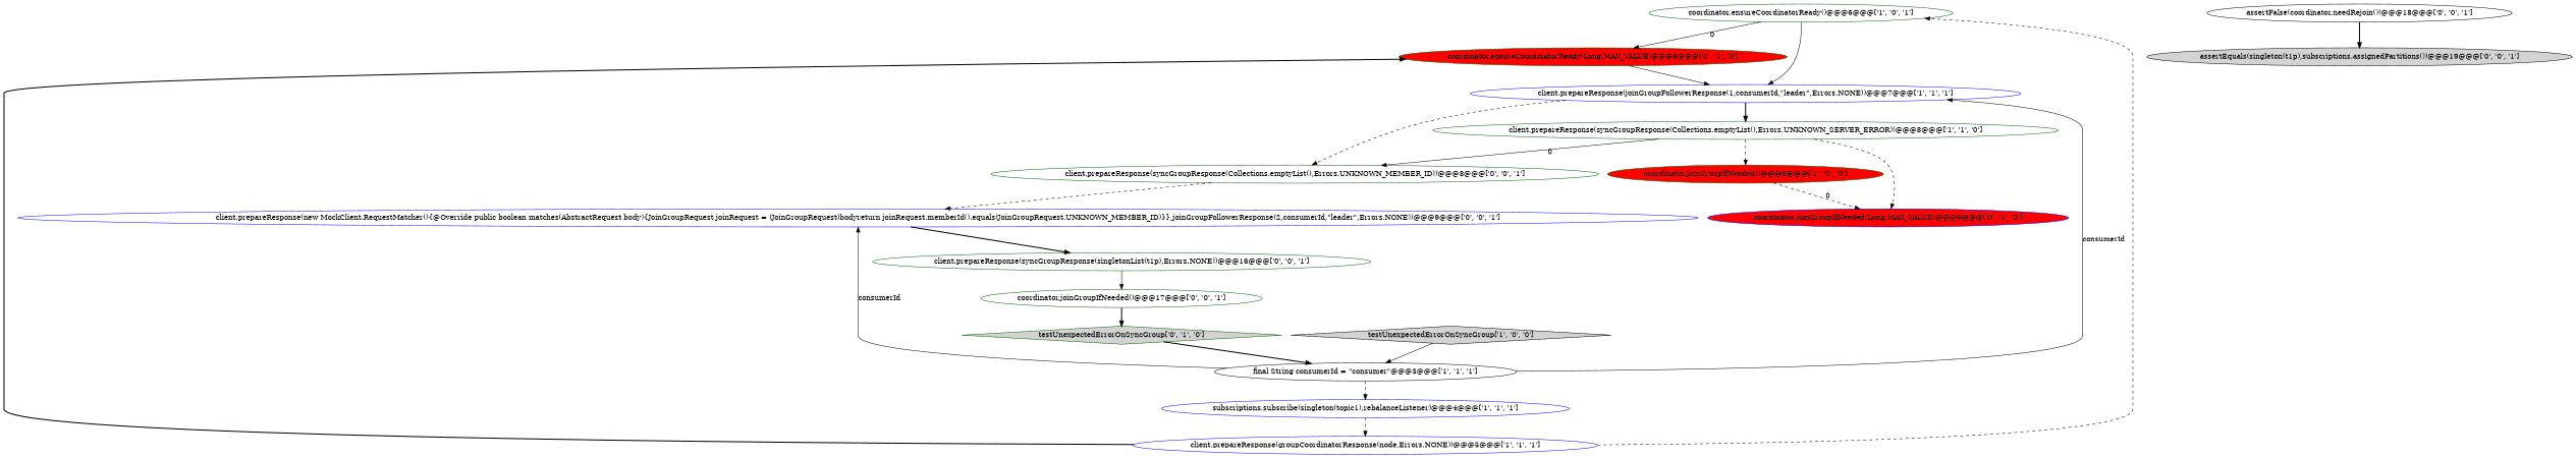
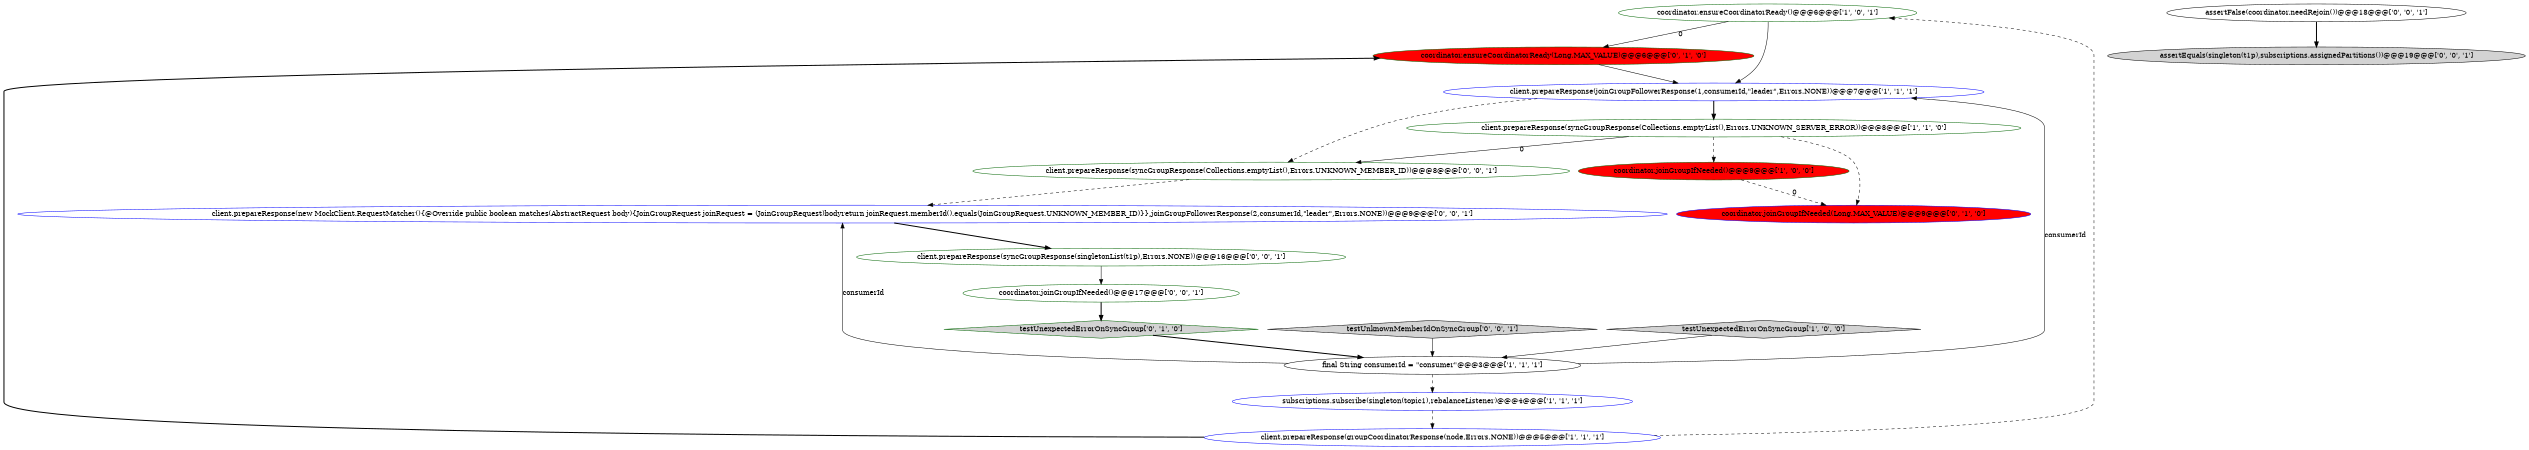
  digraph {
    node [color=darkgreen fillcolor=white shape=ellipse style=filled]
    edge [style=solid]
    n1 [label="coordinator.ensureCoordinatorReady()@@@6@@@['1', '0', '1']"]
    n2 [fillcolor=red label="coordinator.ensureCoordinatorReady(Long.MAX_VALUE)@@@6@@@['0', '1', '0']"]
    n3 [color=blue label="client.prepareResponse(joinGroupFollowerResponse(1,consumerId,\"leader\",Errors.NONE))@@@7@@@['1', '1', '1']"]
    n4 [label="client.prepareResponse(syncGroupResponse(Collections.emptyList(),Errors.UNKNOWN_SERVER_ERROR))@@@8@@@['1', '1', '0']"]
    n5 [label="client.prepareResponse(syncGroupResponse(Collections.emptyList(),Errors.UNKNOWN_MEMBER_ID))@@@8@@@['0', '0', '1']"]
    n6 [color=black label="final String consumerId = \"consumer\"@@@3@@@['1', '1', '1']"]
    n7 [color=blue label="subscriptions.subscribe(singleton(topic1),rebalanceListener)@@@4@@@['1', '1', '1']"]
    n8 [color=blue label="client.prepareResponse(new MockClient.RequestMatcher(){@Override public boolean matches(AbstractRequest body){JoinGroupRequest joinRequest = (JoinGroupRequest)bodyreturn joinRequest.memberId().equals(JoinGroupRequest.UNKNOWN_MEMBER_ID)}},joinGroupFollowerResponse(2,consumerId,\"leader\",Errors.NONE))@@@9@@@['0', '0', '1']"]
    n9 [color=blue label="client.prepareResponse(groupCoordinatorResponse(node,Errors.NONE))@@@5@@@['1', '1', '1']"]
    n10 [label="client.prepareResponse(syncGroupResponse(singletonList(t1p),Errors.NONE))@@@16@@@['0', '0', '1']"]
    n11 [color=blue fillcolor=red label="coordinator.joinGroupIfNeeded(Long.MAX_VALUE)@@@9@@@['0', '1', '0']"]
    n12 [fillcolor=red label="coordinator.joinGroupIfNeeded()@@@9@@@['1', '0', '0']"]
+   n13 [color=black fillcolor=lightgray label="testUnknownMemberIdOnSyncGroup['0', '0', '1']" shape=diamond]
    n14 [fillcolor=lightgray label="testUnexpectedErrorOnSyncGroup['0', '1', '0']" shape=diamond]
    n15 [label="coordinator.joinGroupIfNeeded()@@@17@@@['0', '0', '1']"]
    n16 [color=black label="assertFalse(coordinator.needRejoin())@@@18@@@['0', '0', '1']"]
    n17 [color=black fillcolor=lightgray label="assertEquals(singleton(t1p),subscriptions.assignedPartitions())@@@19@@@['0', '0', '1']"]
    n18 [color=black fillcolor=lightgray label="testUnexpectedErrorOnSyncGroup['1', '0', '0']" shape=diamond]
    n1 -> n2 [label=0]
    n1 -> n3
    n2 -> n3
    n3 -> n4 [style=bold]
    n3 -> n5 [style=dashed]
    n4 -> n5 [label=0]
    n4 -> n11 [style=dashed]
    n4 -> n12 [style=dashed]
    n5 -> n8 [style=dashed]
    n6 -> n3 [label=consumerId]
    n6 -> n7 [style=dashed]
    n6 -> n8 [label=consumerId]
    n7 -> n9 [style=dashed]
    n8 -> n10 [style=bold]
    n9 -> n1 [style=dashed]
    n9 -> n2 [style=bold]
    n10 -> n15
    n12 -> n11 [label=0 style=dashed]
+   n13 -> n6
    n14 -> n6 [style=bold]
    n15 -> n14 [style=bold]
    n16 -> n17 [style=bold]
    n18 -> n6
  }
